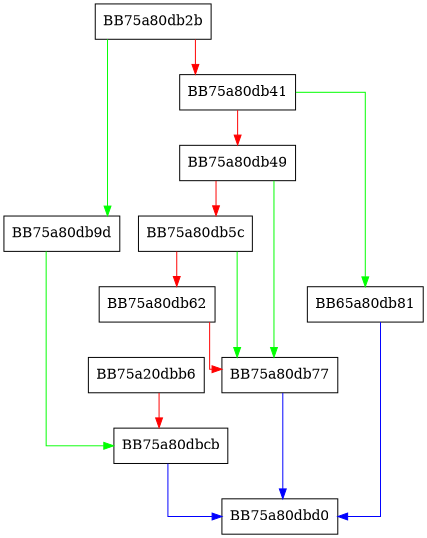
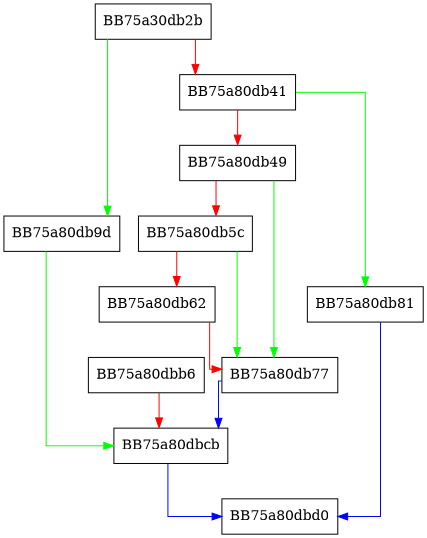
  digraph {
    splines=ortho
    node [shape=box]
    edge [color=red]
    BB75a80db9d
    BB75a80dbcb
-   BB75a80db2b
+   BB75a80db2b [label=BB75a30db2b]
    BB75a80db41
    BB75a80dbd0
-   BB75a80db81 [label=BB65a80db81]
+   BB75a80db81
    BB75a80db49
    BB75a80db77
    BB75a80db5c
    BB75a80db62
-   BB75a80dbb6 [label=BB75a20dbb6]
+   BB75a80dbb6
    BB75a80db9d -> BB75a80dbcb [color=green]
    BB75a80dbcb -> BB75a80dbd0 [color=blue]
    BB75a80db2b -> BB75a80db9d [color=green]
    BB75a80db2b -> BB75a80db41
    BB75a80db41 -> BB75a80db81 [color=green]
    BB75a80db41 -> BB75a80db49
    BB75a80db81 -> BB75a80dbd0 [color=blue]
    BB75a80db49 -> BB75a80db77 [color=green]
    BB75a80db49 -> BB75a80db5c
-   BB75a80db77 -> BB75a80dbd0 [color=blue]
+   BB75a80db77 -> BB75a80dbcb [color=blue]
    BB75a80db5c -> BB75a80db77 [color=green]
    BB75a80db5c -> BB75a80db62
    BB75a80db62 -> BB75a80db77
    BB75a80dbb6 -> BB75a80dbcb
  }
